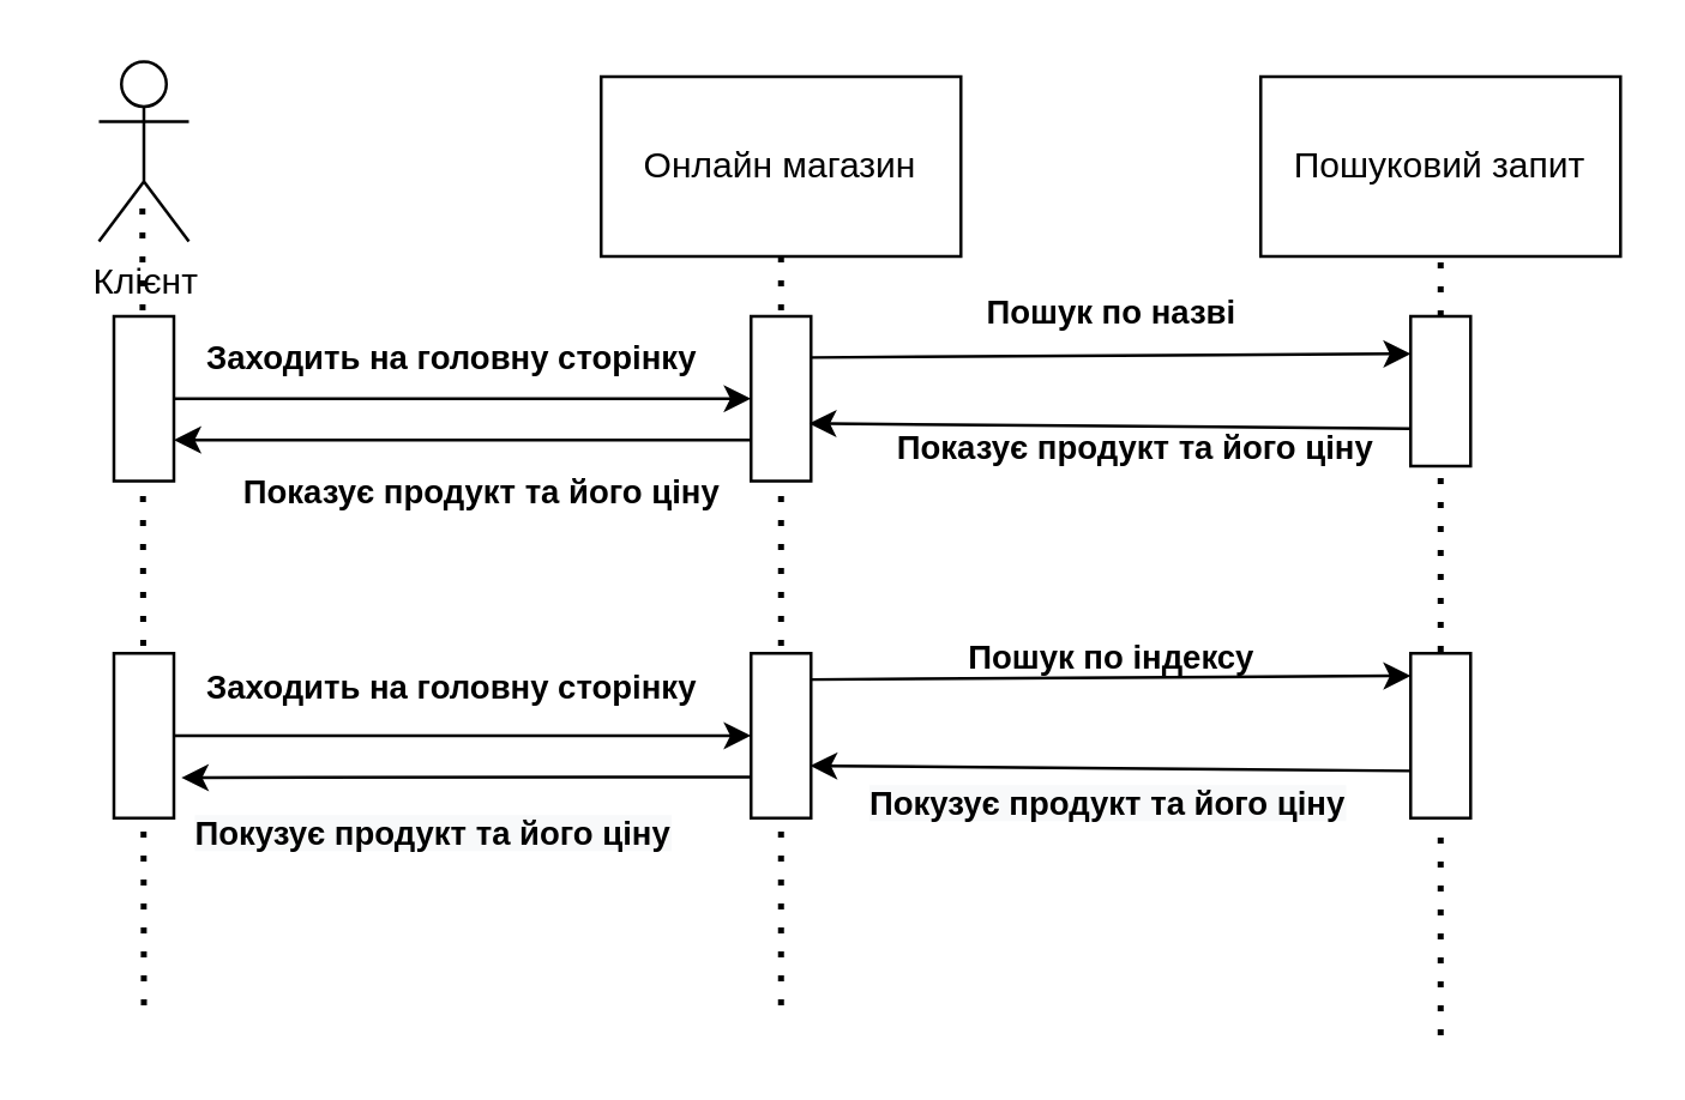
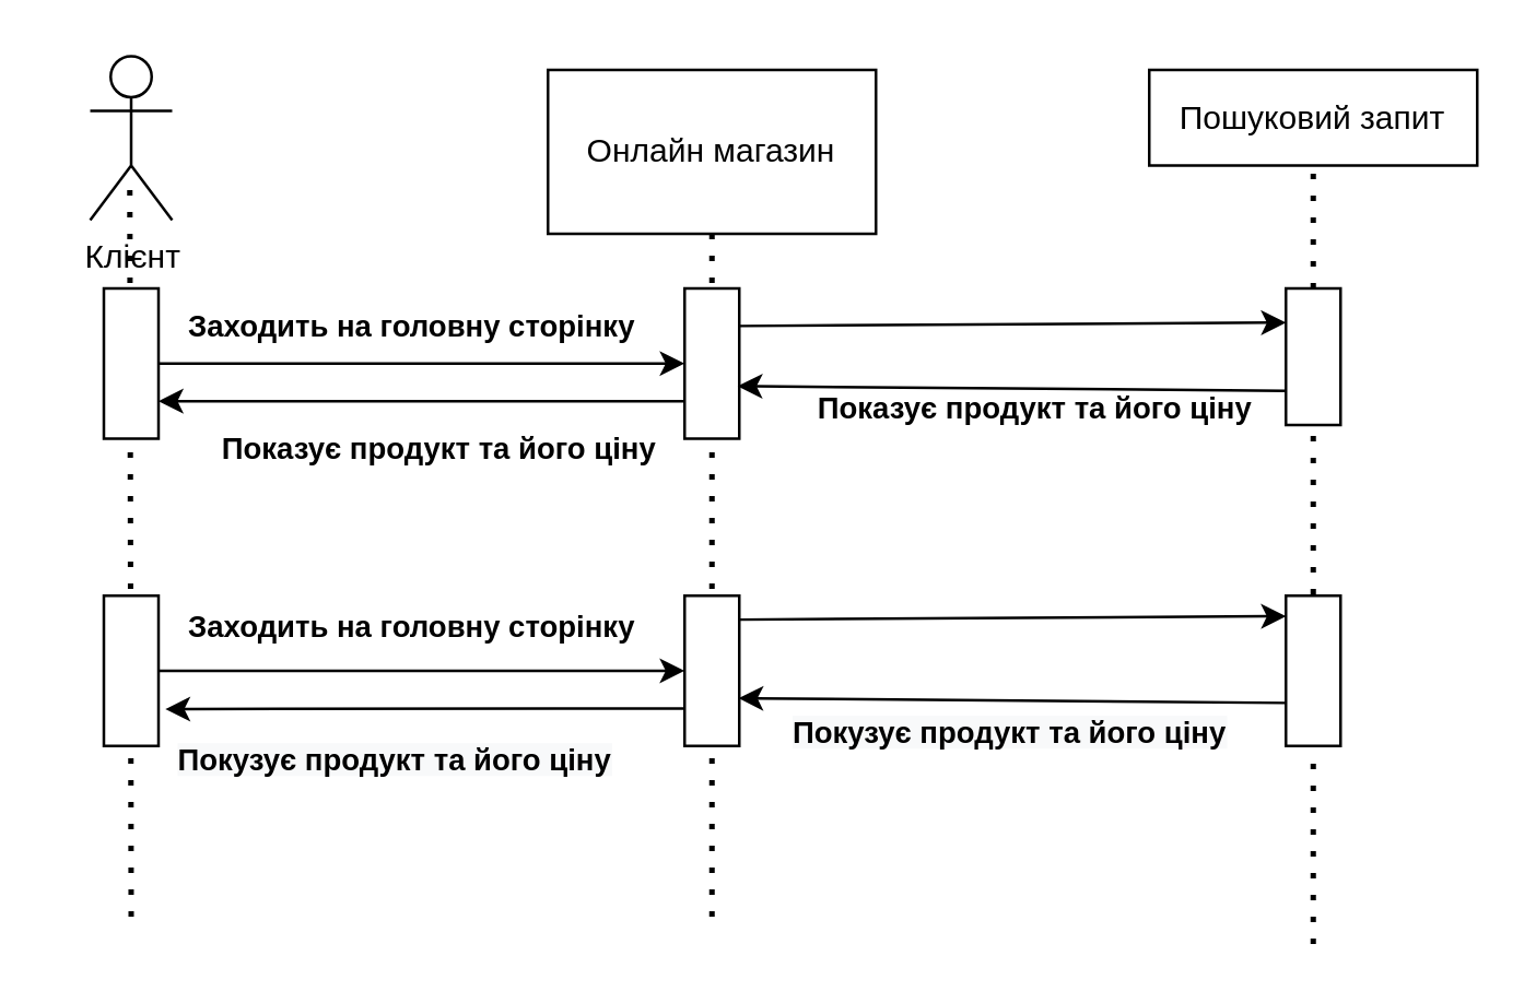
  <mxCell id="0" />
  <mxCell id="1" parent="0" />
  <mxCell id="2" value="Онлайн магазин" style="rounded=0;whiteSpace=wrap;html=1;" parent="1" vertex="1"><mxGeometry x="200" y="25" width="120" height="60" as="geometry" /></mxCell>
- <mxCell id="3" value="Пошуковий запит" style="rounded=0;whiteSpace=wrap;html=1;" parent="1" vertex="1"><mxGeometry x="420" y="25" width="120" height="60" as="geometry" /></mxCell>
+ <mxCell id="3" value="Пошуковий запит" style="rounded=0;whiteSpace=wrap;html=1;" parent="1" vertex="1"><mxGeometry x="420" y="25" width="120" height="35" as="geometry" /></mxCell>
  <mxCell id="4" value="" style="endArrow=none;dashed=1;html=1;dashPattern=1 3;strokeWidth=2;rounded=0;entryX=0.5;entryY=1;entryDx=0;entryDy=0;" parent="1" target="2" edge="1"><mxGeometry width="50" height="50" relative="1" as="geometry"><mxPoint x="260" y="335" as="sourcePoint" /><mxPoint x="520" y="205" as="targetPoint" /></mxGeometry></mxCell>
  <mxCell id="5" value="" style="endArrow=none;dashed=1;html=1;dashPattern=1 3;strokeWidth=2;rounded=0;entryX=0.5;entryY=1;entryDx=0;entryDy=0;" parent="1" target="3" edge="1"><mxGeometry width="50" height="50" relative="1" as="geometry"><mxPoint x="480" y="345" as="sourcePoint" /><mxPoint x="520" y="205" as="targetPoint" /></mxGeometry></mxCell>
  <mxCell id="6" value="" style="rounded=0;whiteSpace=wrap;html=1;rotation=90;" parent="1" vertex="1"><mxGeometry x="232.5" y="122.5" width="55" height="20" as="geometry" /></mxCell>
  <mxCell id="7" value="" style="rounded=0;whiteSpace=wrap;html=1;rotation=90;" parent="1" vertex="1"><mxGeometry x="455" y="120" width="50" height="20" as="geometry" /></mxCell>
  <mxCell id="8" value="" style="endArrow=none;html=1;rounded=0;entryDx=0;entryDy=0;" parent="1" edge="1"><mxGeometry width="50" height="50" relative="1" as="geometry"><mxPoint x="52.5" y="105" as="sourcePoint" /><mxPoint x="52.5" y="105" as="targetPoint" /></mxGeometry></mxCell>
  <mxCell id="9" value="" style="endArrow=classic;html=1;rounded=0;strokeWidth=1;fontSize=11;entryX=0.5;entryY=1;entryDx=0;entryDy=0;exitX=0.5;exitY=0;exitDx=0;exitDy=0;" parent="1" source="21" target="6" edge="1"><mxGeometry width="50" height="50" relative="1" as="geometry"><mxPoint x="120" y="125" as="sourcePoint" /><mxPoint x="210" y="125" as="targetPoint" /></mxGeometry></mxCell>
- <mxCell id="10" value="&lt;font style=&quot;font-size: 11px;&quot;&gt;Пошук по назві&lt;/font&gt;" style="text;strokeColor=none;fillColor=none;html=1;fontSize=24;fontStyle=1;verticalAlign=middle;align=center;" parent="1" vertex="1"><mxGeometry x="320" y="80" width="100" height="40" as="geometry" /></mxCell>
  <mxCell id="11" value="" style="endArrow=classic;html=1;rounded=0;strokeWidth=1;fontSize=11;exitX=0.75;exitY=1;exitDx=0;exitDy=0;entryX=0.65;entryY=0.031;entryDx=0;entryDy=0;entryPerimeter=0;" parent="1" source="7" target="6" edge="1"><mxGeometry width="50" height="50" relative="1" as="geometry"><mxPoint x="340" y="215" as="sourcePoint" /><mxPoint x="290" y="150" as="targetPoint" /></mxGeometry></mxCell>
  <mxCell id="12" value="&lt;font style=&quot;font-size: 11px;&quot;&gt;Показує продукт та його ціну&lt;/font&gt;" style="text;strokeColor=none;fillColor=none;html=1;fontSize=24;fontStyle=1;verticalAlign=middle;align=center;" parent="1" vertex="1"><mxGeometry x="327.5" y="125" width="100" height="40" as="geometry" /></mxCell>
  <mxCell id="13" value="" style="rounded=0;whiteSpace=wrap;html=1;rotation=90;" parent="1" vertex="1"><mxGeometry x="232.5" y="235" width="55" height="20" as="geometry" /></mxCell>
  <mxCell id="14" value="" style="rounded=0;whiteSpace=wrap;html=1;rotation=90;" parent="1" vertex="1"><mxGeometry x="452.5" y="235" width="55" height="20" as="geometry" /></mxCell>
  <mxCell id="15" value="" style="endArrow=classic;html=1;rounded=0;strokeWidth=1;fontSize=11;entryX=0.25;entryY=1;entryDx=0;entryDy=0;exitX=0.25;exitY=0;exitDx=0;exitDy=0;" parent="1" edge="1"><mxGeometry width="50" height="50" relative="1" as="geometry"><mxPoint x="270" y="226.25" as="sourcePoint" /><mxPoint x="470" y="225" as="targetPoint" /></mxGeometry></mxCell>
  <mxCell id="16" value="" style="endArrow=classic;html=1;rounded=0;strokeWidth=1;fontSize=11;exitX=0.75;exitY=1;exitDx=0;exitDy=0;entryX=0.65;entryY=0.031;entryDx=0;entryDy=0;entryPerimeter=0;" parent="1" edge="1"><mxGeometry width="50" height="50" relative="1" as="geometry"><mxPoint x="470.31" y="256.75" as="sourcePoint" /><mxPoint x="269.69" y="255" as="targetPoint" /></mxGeometry></mxCell>
- <mxCell id="17" value="&lt;span style=&quot;font-size: 11px;&quot;&gt;Пошук по індексу&lt;/span&gt;" style="text;strokeColor=none;fillColor=none;html=1;fontSize=24;fontStyle=1;verticalAlign=middle;align=center;" parent="1" vertex="1"><mxGeometry x="320" y="195" width="100" height="40" as="geometry" /></mxCell>
  <mxCell id="18" value="&lt;span style=&quot;color: rgb(0, 0, 0); font-family: Helvetica; font-size: 11px; font-style: normal; font-variant-ligatures: normal; font-variant-caps: normal; font-weight: 700; letter-spacing: normal; orphans: 2; text-align: center; text-indent: 0px; text-transform: none; widows: 2; word-spacing: 0px; -webkit-text-stroke-width: 0px; background-color: rgb(248, 249, 250); text-decoration-thickness: initial; text-decoration-style: initial; text-decoration-color: initial; float: none; display: inline !important;&quot;&gt;Покузує продукт та його ціну&lt;/span&gt;" style="text;whiteSpace=wrap;html=1;fontSize=11;" parent="1" vertex="1"><mxGeometry x="287.5" y="255" width="180" height="40" as="geometry" /></mxCell>
  <mxCell id="19" value="Клієнт" style="shape=umlActor;verticalLabelPosition=bottom;verticalAlign=top;html=1;outlineConnect=0;" vertex="1" parent="1"><mxGeometry x="32.5" y="20" width="30" height="60" as="geometry" /></mxCell>
  <mxCell id="20" value="" style="endArrow=none;dashed=1;html=1;dashPattern=1 3;strokeWidth=2;rounded=0;" edge="1" parent="1"><mxGeometry width="50" height="50" relative="1" as="geometry"><mxPoint x="47.5" y="335" as="sourcePoint" /><mxPoint x="47" y="65" as="targetPoint" /></mxGeometry></mxCell>
  <mxCell id="21" value="" style="rounded=0;whiteSpace=wrap;html=1;rotation=90;" vertex="1" parent="1"><mxGeometry x="20" y="122.5" width="55" height="20" as="geometry" /></mxCell>
  <mxCell id="22" value="&lt;font style=&quot;font-size: 11px;&quot;&gt;Заходить на головну сторінку&lt;/font&gt;" style="text;strokeColor=none;fillColor=none;html=1;fontSize=24;fontStyle=1;verticalAlign=middle;align=center;" vertex="1" parent="1"><mxGeometry x="100" y="95" width="100" height="40" as="geometry" /></mxCell>
  <mxCell id="23" value="" style="endArrow=classic;html=1;rounded=0;strokeWidth=1;fontSize=11;entryX=0.25;entryY=1;entryDx=0;entryDy=0;exitX=0.25;exitY=0;exitDx=0;exitDy=0;" edge="1" parent="1" source="6" target="7"><mxGeometry width="50" height="50" relative="1" as="geometry"><mxPoint x="270" y="122.5" as="sourcePoint" /><mxPoint x="462" y="122.5" as="targetPoint" /></mxGeometry></mxCell>
  <mxCell id="24" value="" style="endArrow=classic;html=1;rounded=0;strokeWidth=1;fontSize=11;entryX=0.5;entryY=1;entryDx=0;entryDy=0;exitX=0.5;exitY=0;exitDx=0;exitDy=0;" edge="1" parent="1" source="25" target="13"><mxGeometry width="50" height="50" relative="1" as="geometry"><mxPoint x="54" y="235" as="sourcePoint" /><mxPoint x="246" y="244.58" as="targetPoint" /></mxGeometry></mxCell>
  <mxCell id="25" value="" style="rounded=0;whiteSpace=wrap;html=1;rotation=90;" vertex="1" parent="1"><mxGeometry x="20" y="235" width="55" height="20" as="geometry" /></mxCell>
  <mxCell id="26" value="&lt;font style=&quot;font-size: 11px;&quot;&gt;Заходить на головну сторінку&lt;/font&gt;" style="text;strokeColor=none;fillColor=none;html=1;fontSize=24;fontStyle=1;verticalAlign=middle;align=center;" vertex="1" parent="1"><mxGeometry x="100" y="205" width="100" height="40" as="geometry" /></mxCell>
  <mxCell id="27" value="" style="endArrow=classic;html=1;rounded=0;strokeWidth=1;fontSize=11;exitX=0.75;exitY=1;exitDx=0;exitDy=0;entryX=0.75;entryY=0;entryDx=0;entryDy=0;" edge="1" parent="1" source="6" target="21"><mxGeometry width="50" height="50" relative="1" as="geometry"><mxPoint x="250.5" y="142.5" as="sourcePoint" /><mxPoint x="49.5" y="140.5" as="targetPoint" /></mxGeometry></mxCell>
  <mxCell id="28" value="&lt;font style=&quot;font-size: 11px;&quot;&gt;Показує продукт та його ціну&lt;/font&gt;" style="text;strokeColor=none;fillColor=none;html=1;fontSize=24;fontStyle=1;verticalAlign=middle;align=center;" vertex="1" parent="1"><mxGeometry x="110" y="140" width="100" height="40" as="geometry" /></mxCell>
  <mxCell id="29" value="&lt;span style=&quot;color: rgb(0, 0, 0); font-family: Helvetica; font-size: 11px; font-style: normal; font-variant-ligatures: normal; font-variant-caps: normal; font-weight: 700; letter-spacing: normal; orphans: 2; text-align: center; text-indent: 0px; text-transform: none; widows: 2; word-spacing: 0px; -webkit-text-stroke-width: 0px; background-color: rgb(248, 249, 250); text-decoration-thickness: initial; text-decoration-style: initial; text-decoration-color: initial; float: none; display: inline !important;&quot;&gt;Покузує продукт та його ціну&lt;/span&gt;" style="text;whiteSpace=wrap;html=1;fontSize=11;" vertex="1" parent="1"><mxGeometry x="62.5" y="265" width="180" height="40" as="geometry" /></mxCell>
  <mxCell id="30" value="" style="endArrow=classic;html=1;rounded=0;strokeWidth=1;fontSize=11;exitX=0.75;exitY=1;exitDx=0;exitDy=0;" edge="1" parent="1" source="13"><mxGeometry width="50" height="50" relative="1" as="geometry"><mxPoint x="250.31" y="256.75" as="sourcePoint" /><mxPoint x="60" y="259" as="targetPoint" /></mxGeometry></mxCell>
